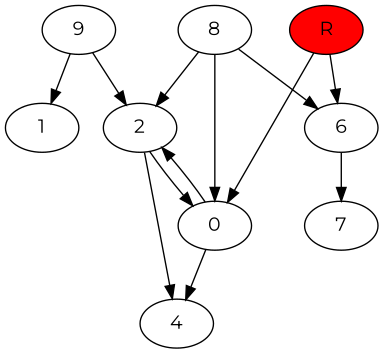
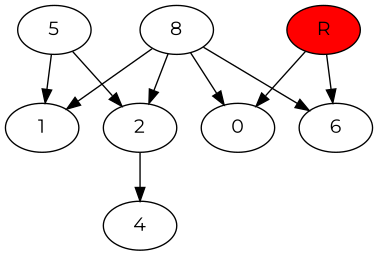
  digraph {
    fontname=Montserrat
    node [fontname=Montserrat]
    edge [fontname=Montserrat]
-   5 [label=9]
+   5
    1
    2
    n4 [label=0]
    4
    6
-   7
    8
    R [fillcolor="#ff0000" style=filled]
    5 -> 1
    5 -> 2
-   2 -> n4
    2 -> 4
-   n4 -> 2
-   n4 -> 4
-   6 -> 7
+   8 -> 1
    8 -> 2
    8 -> n4
    8 -> 6
    R -> n4
    R -> 6
  }
